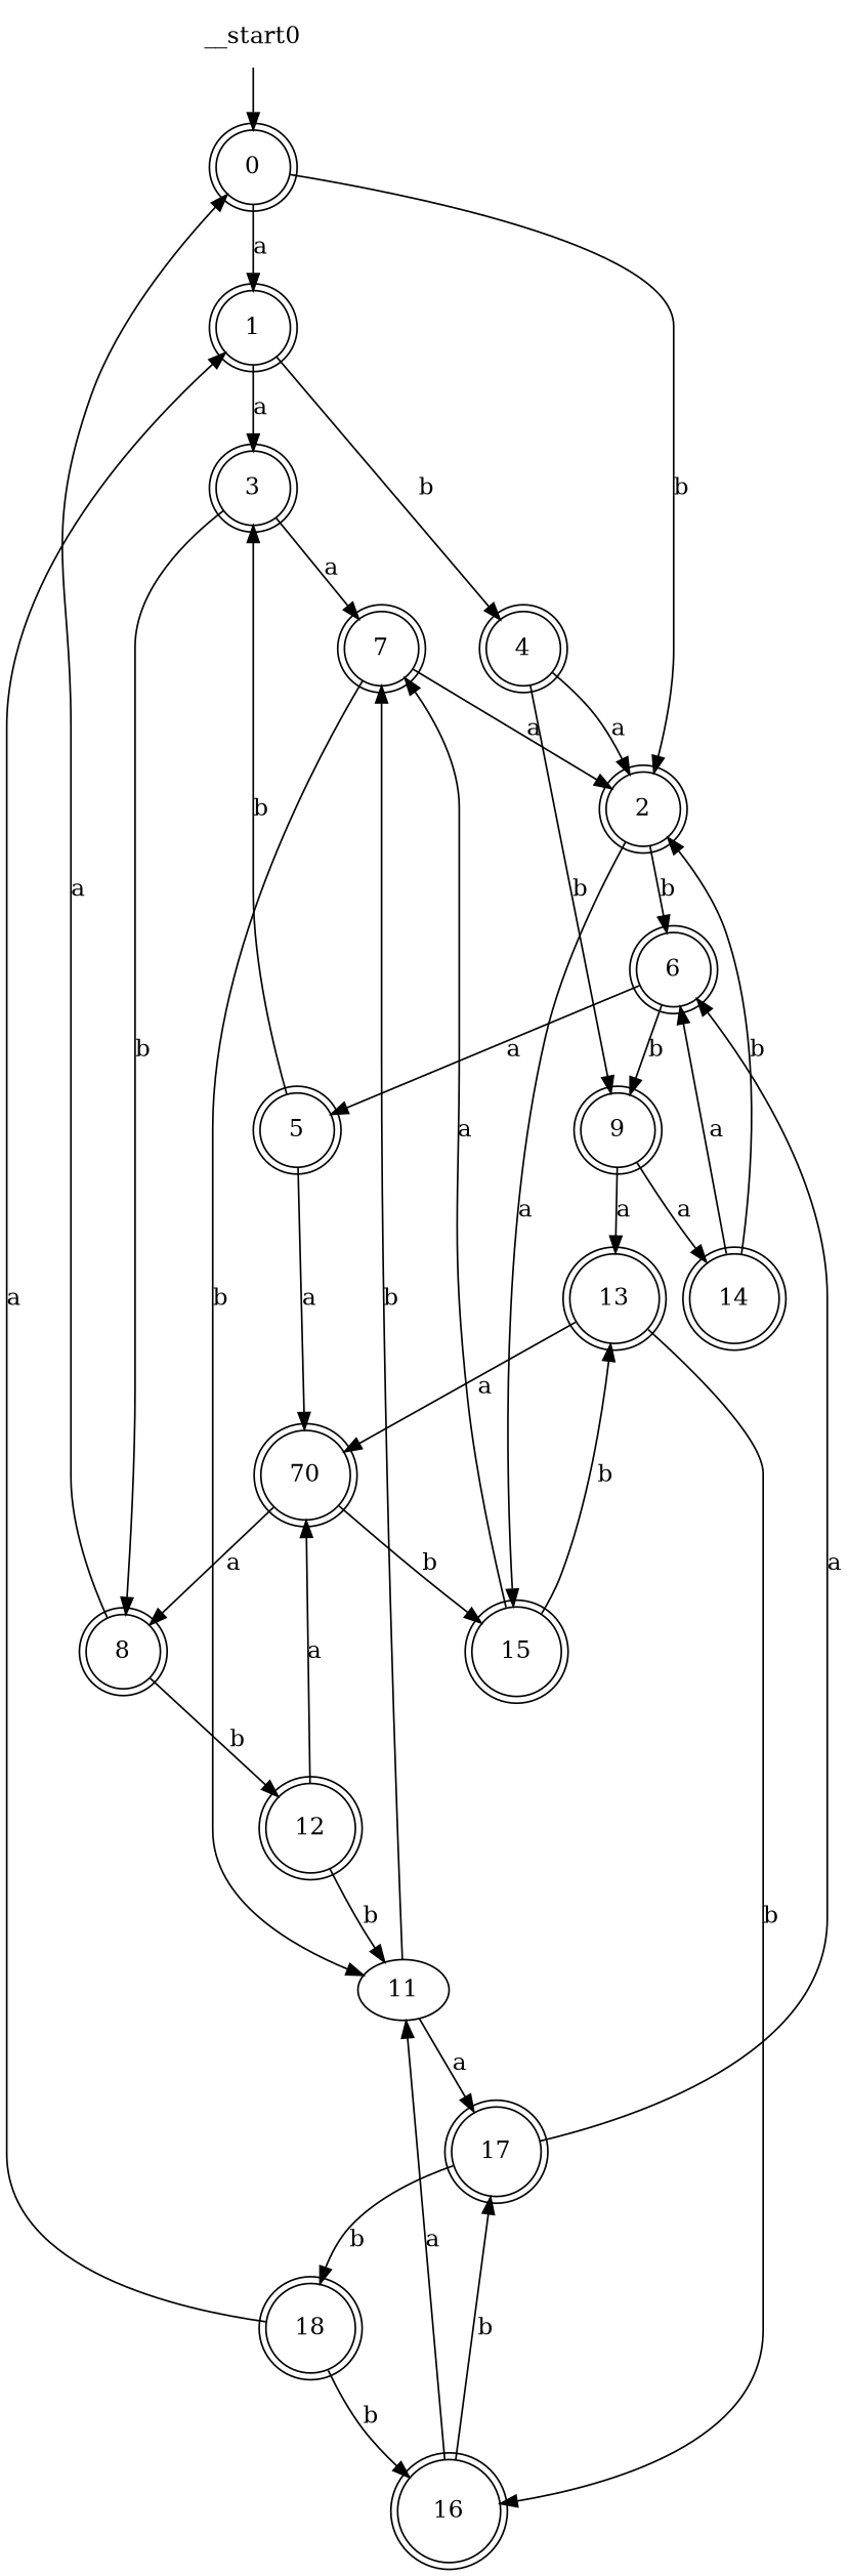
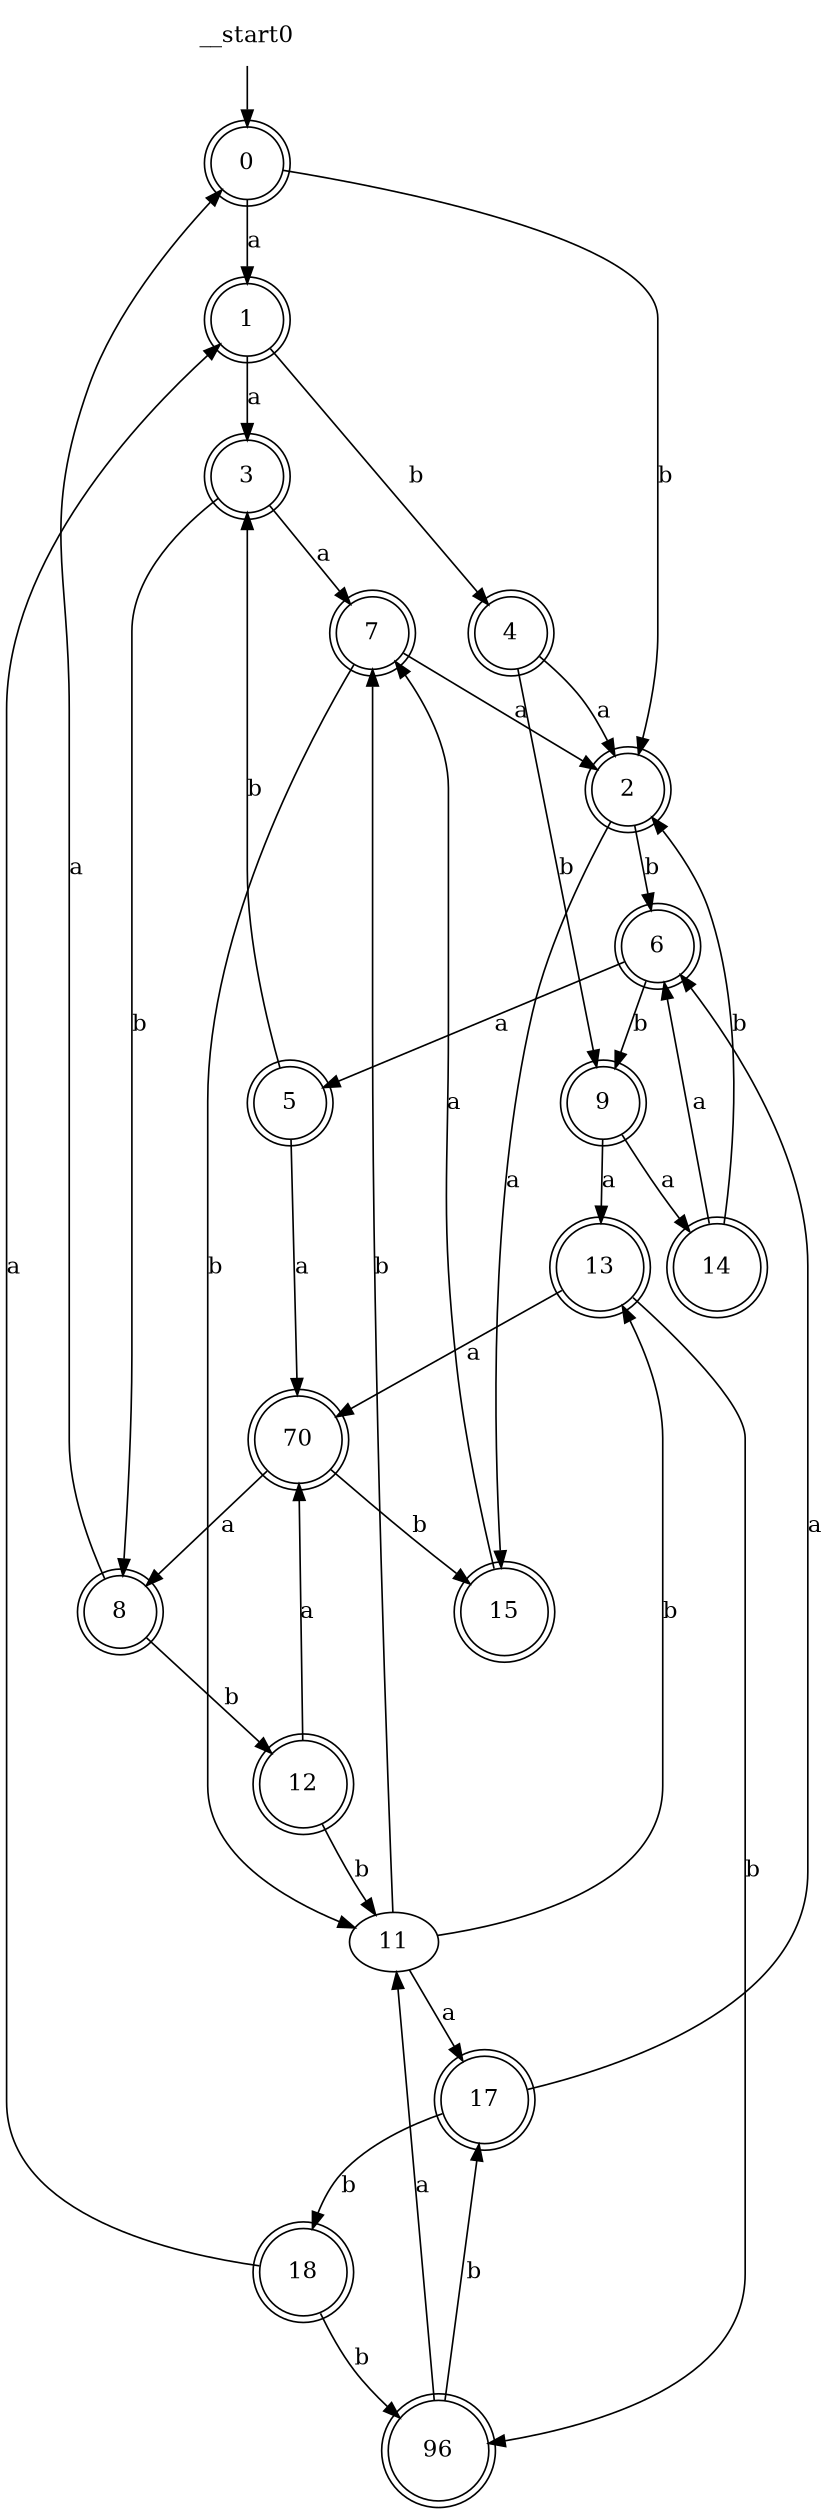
  digraph {
    node [shape=doublecircle]
    __start0 [shape=none]
    0
    1
    2
    3
    4
    6
    15
    7
    8
    9
    5
    n13 [label=70]
    11 [shape=""]
    12
    13
    14
    17
-   16
+   16 [label=96]
    18
    __start0 -> 0
    0 -> 1 [label=a]
    0 -> 2 [label=b]
    1 -> 3 [label=a]
    1 -> 4 [label=b]
    2 -> 6 [label=b]
    2 -> 15 [label=a]
    3 -> 7 [label=a]
    3 -> 8 [label=b]
    4 -> 2 [label=a]
    4 -> 9 [label=b]
    6 -> 9 [label=b]
    6 -> 5 [label=a]
    15 -> 7 [label=a]
-   15 -> 13 [label=b]
+   11 -> 13 [label=b]
    7 -> 2 [label=a]
    7 -> 11 [label=b]
    8 -> 0 [label=a]
    8 -> 12 [label=b]
    9 -> 13 [label=a]
    9 -> 14 [label=a]
    5 -> 3 [label=b]
    5 -> n13 [label=a]
    n13 -> 15 [label=b]
    n13 -> 8 [label=a]
    11 -> 7 [label=b]
    11 -> 17 [label=a]
    12 -> n13 [label=a]
    12 -> 11 [label=b]
    13 -> n13 [label=a]
    13 -> 16 [label=b]
    14 -> 2 [label=b]
    14 -> 6 [label=a]
    17 -> 6 [label=a]
    17 -> 18 [label=b]
    16 -> 11 [label=a]
    16 -> 17 [label=b]
    18 -> 1 [label=a]
    18 -> 16 [label=b]
  }
